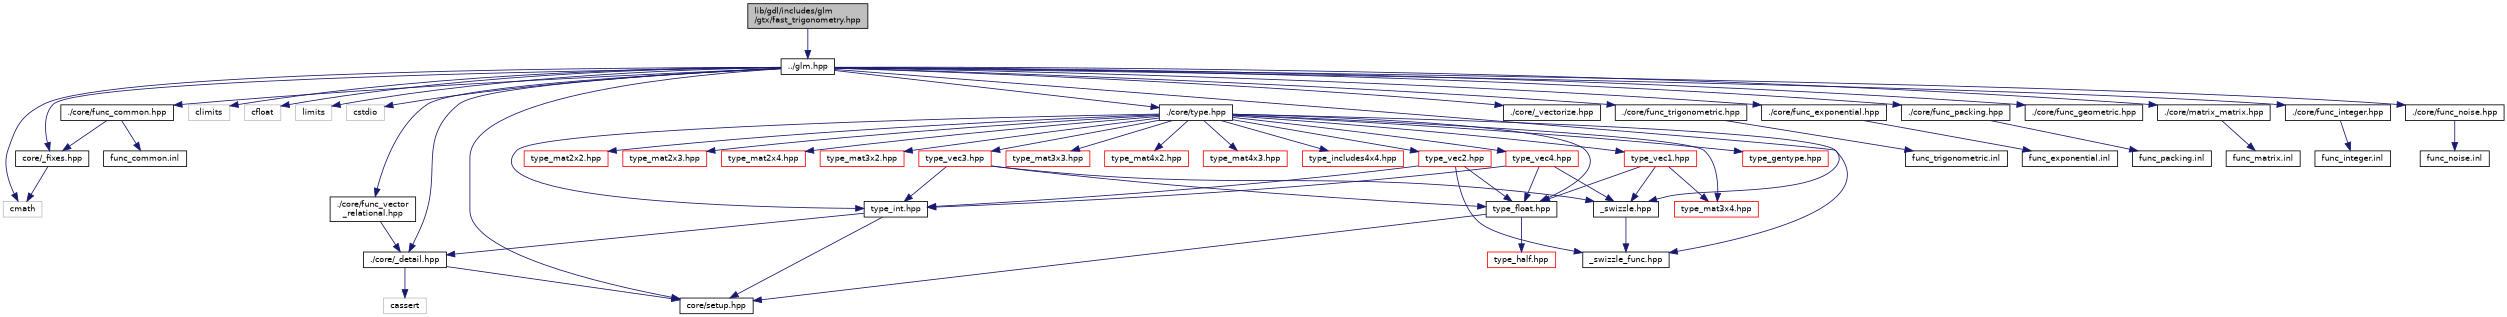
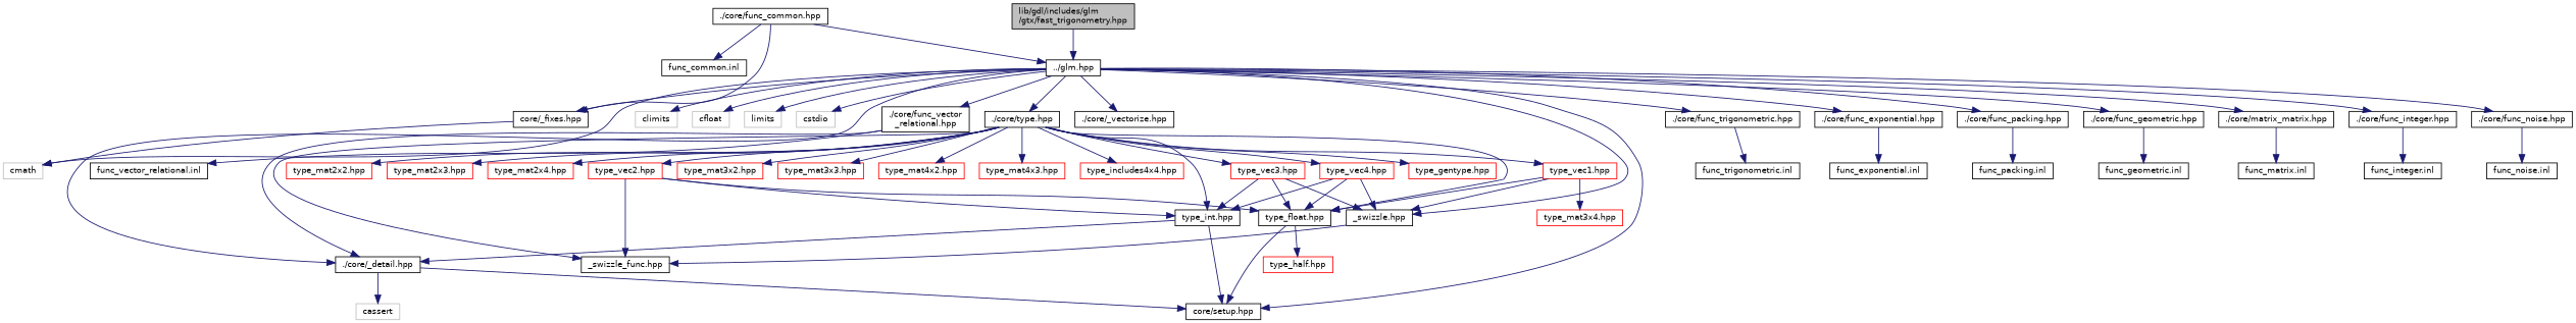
  digraph {
    node [color=black fillcolor=white fontname=Helvetica fontsize=10 shape=record style=filled]
    edge [color=midnightblue fontname=Helvetica fontsize=10 labelfontname=Helvetica labelfontsize=10 style=solid]
    n1 [fillcolor=grey75 fontcolor=black height=0.2 label="lib/gdl/includes/glm\l/gtx/fast_trigonometry.hpp" width=0.4]
    n2 [height=0.2 label="../glm.hpp" width=0.4]
    n3 [height=0.2 label="core/_fixes.hpp" width=0.4]
    n4 [color=grey75 height=0.2 label=cmath width=0.4]
    n5 [color=grey75 height=0.2 label=climits width=0.4]
    n6 [color=grey75 height=0.2 label=cfloat width=0.4]
    n7 [color=grey75 height=0.2 label=limits width=0.4]
    n8 [color=grey75 height=0.2 label=cstdio width=0.4]
    n9 [height=0.2 label="core/setup.hpp" width=0.4]
    n10 [height=0.2 label="./core/_detail.hpp" width=0.4]
    n11 [height=0.2 label="./core/_vectorize.hpp" width=0.4]
    n12 [height=0.2 label="./core/type.hpp" width=0.4]
    n13 [height=0.2 label="_swizzle.hpp" width=0.4]
    n14 [height=0.2 label="./core/func_trigonometric.hpp" width=0.4]
    n15 [height=0.2 label="./core/func_exponential.hpp" width=0.4]
    n16 [height=0.2 label="./core/func_common.hpp" width=0.4]
    n17 [height=0.2 label="./core/func_packing.hpp" width=0.4]
    n18 [height=0.2 label="./core/func_geometric.hpp" width=0.4]
    n19 [height=0.2 label="./core/matrix_matrix.hpp" width=0.4]
    n20 [height=0.2 label="./core/func_vector\l_relational.hpp" width=0.4]
    n21 [height=0.2 label="./core/func_integer.hpp" width=0.4]
    n22 [height=0.2 label="./core/func_noise.hpp" width=0.4]
    n23 [color=grey75 height=0.2 label=cassert width=0.4]
    n24 [height=0.2 label="type_float.hpp" width=0.4]
    n25 [height=0.2 label="type_int.hpp" width=0.4]
    n26 [color=red height=0.2 label="type_gentype.hpp" width=0.4]
    n27 [color=red height=0.2 label="type_vec1.hpp" width=0.4]
    n28 [color=red height=0.2 label="type_vec2.hpp" width=0.4]
    n29 [color=red height=0.2 label="type_vec3.hpp" width=0.4]
    n30 [color=red height=0.2 label="type_vec4.hpp" width=0.4]
    n31 [color=red height=0.2 label="type_mat2x2.hpp" width=0.4]
    n32 [color=red height=0.2 label="type_mat2x3.hpp" width=0.4]
    n33 [color=red height=0.2 label="type_mat2x4.hpp" width=0.4]
    n34 [color=red height=0.2 label="type_mat3x2.hpp" width=0.4]
    n35 [color=red height=0.2 label="type_mat3x3.hpp" width=0.4]
    n36 [color=red height=0.2 label="type_mat3x4.hpp" width=0.4]
    n37 [color=red height=0.2 label="type_mat4x2.hpp" width=0.4]
    n38 [color=red height=0.2 label="type_mat4x3.hpp" width=0.4]
    n39 [color=red height=0.2 label="type_includes4x4.hpp" width=0.4]
    n40 [height=0.2 label="_swizzle_func.hpp" width=0.4]
    n41 [height=0.2 label="func_trigonometric.inl" width=0.4]
    n42 [height=0.2 label="func_exponential.inl" width=0.4]
    n43 [height=0.2 label="func_common.inl" width=0.4]
    n44 [height=0.2 label="func_packing.inl" width=0.4]
+   n45 [height=0.2 label="func_geometric.inl" width=0.4]
    n46 [height=0.2 label="func_matrix.inl" width=0.4]
+   n47 [height=0.2 label="func_vector_relational.inl" width=0.4]
    n48 [height=0.2 label="func_integer.inl" width=0.4]
    n49 [height=0.2 label="func_noise.inl" width=0.4]
    n50 [color=red height=0.2 label="type_half.hpp" width=0.4]
    n1 -> n2
    n2 -> n3
    n2 -> n4
    n2 -> n5
    n2 -> n6
    n2 -> n7
    n2 -> n8
    n2 -> n9
    n2 -> n10
    n2 -> n11
    n2 -> n12
    n2 -> n13
    n2 -> n14
    n2 -> n15
-   n2 -> n16
+   n16 -> n2
    n2 -> n17
    n2 -> n18
    n2 -> n19
    n2 -> n20
    n2 -> n21
    n2 -> n22
    n3 -> n4
    n10 -> n9
    n10 -> n23
    n12 -> n24
    n12 -> n25
    n12 -> n26
    n12 -> n27
    n12 -> n28
    n12 -> n29
    n12 -> n30
    n12 -> n31
    n12 -> n32
    n12 -> n33
    n12 -> n34
    n12 -> n35
-   n12 -> n36
    n12 -> n37
    n12 -> n38
    n12 -> n39
    n12 -> n40
    n13 -> n40
    n14 -> n41
    n15 -> n42
    n16 -> n3
    n16 -> n43
    n17 -> n44
+   n18 -> n45
    n19 -> n46
    n20 -> n10
+   n20 -> n47
    n21 -> n48
    n22 -> n49
    n24 -> n9
    n24 -> n50
    n25 -> n9
    n25 -> n10
    n27 -> n13
    n27 -> n24
    n27 -> n36
    n28 -> n24
    n28 -> n25
    n28 -> n40
    n29 -> n13
    n29 -> n24
    n29 -> n25
    n30 -> n13
    n30 -> n24
    n30 -> n25
  }
